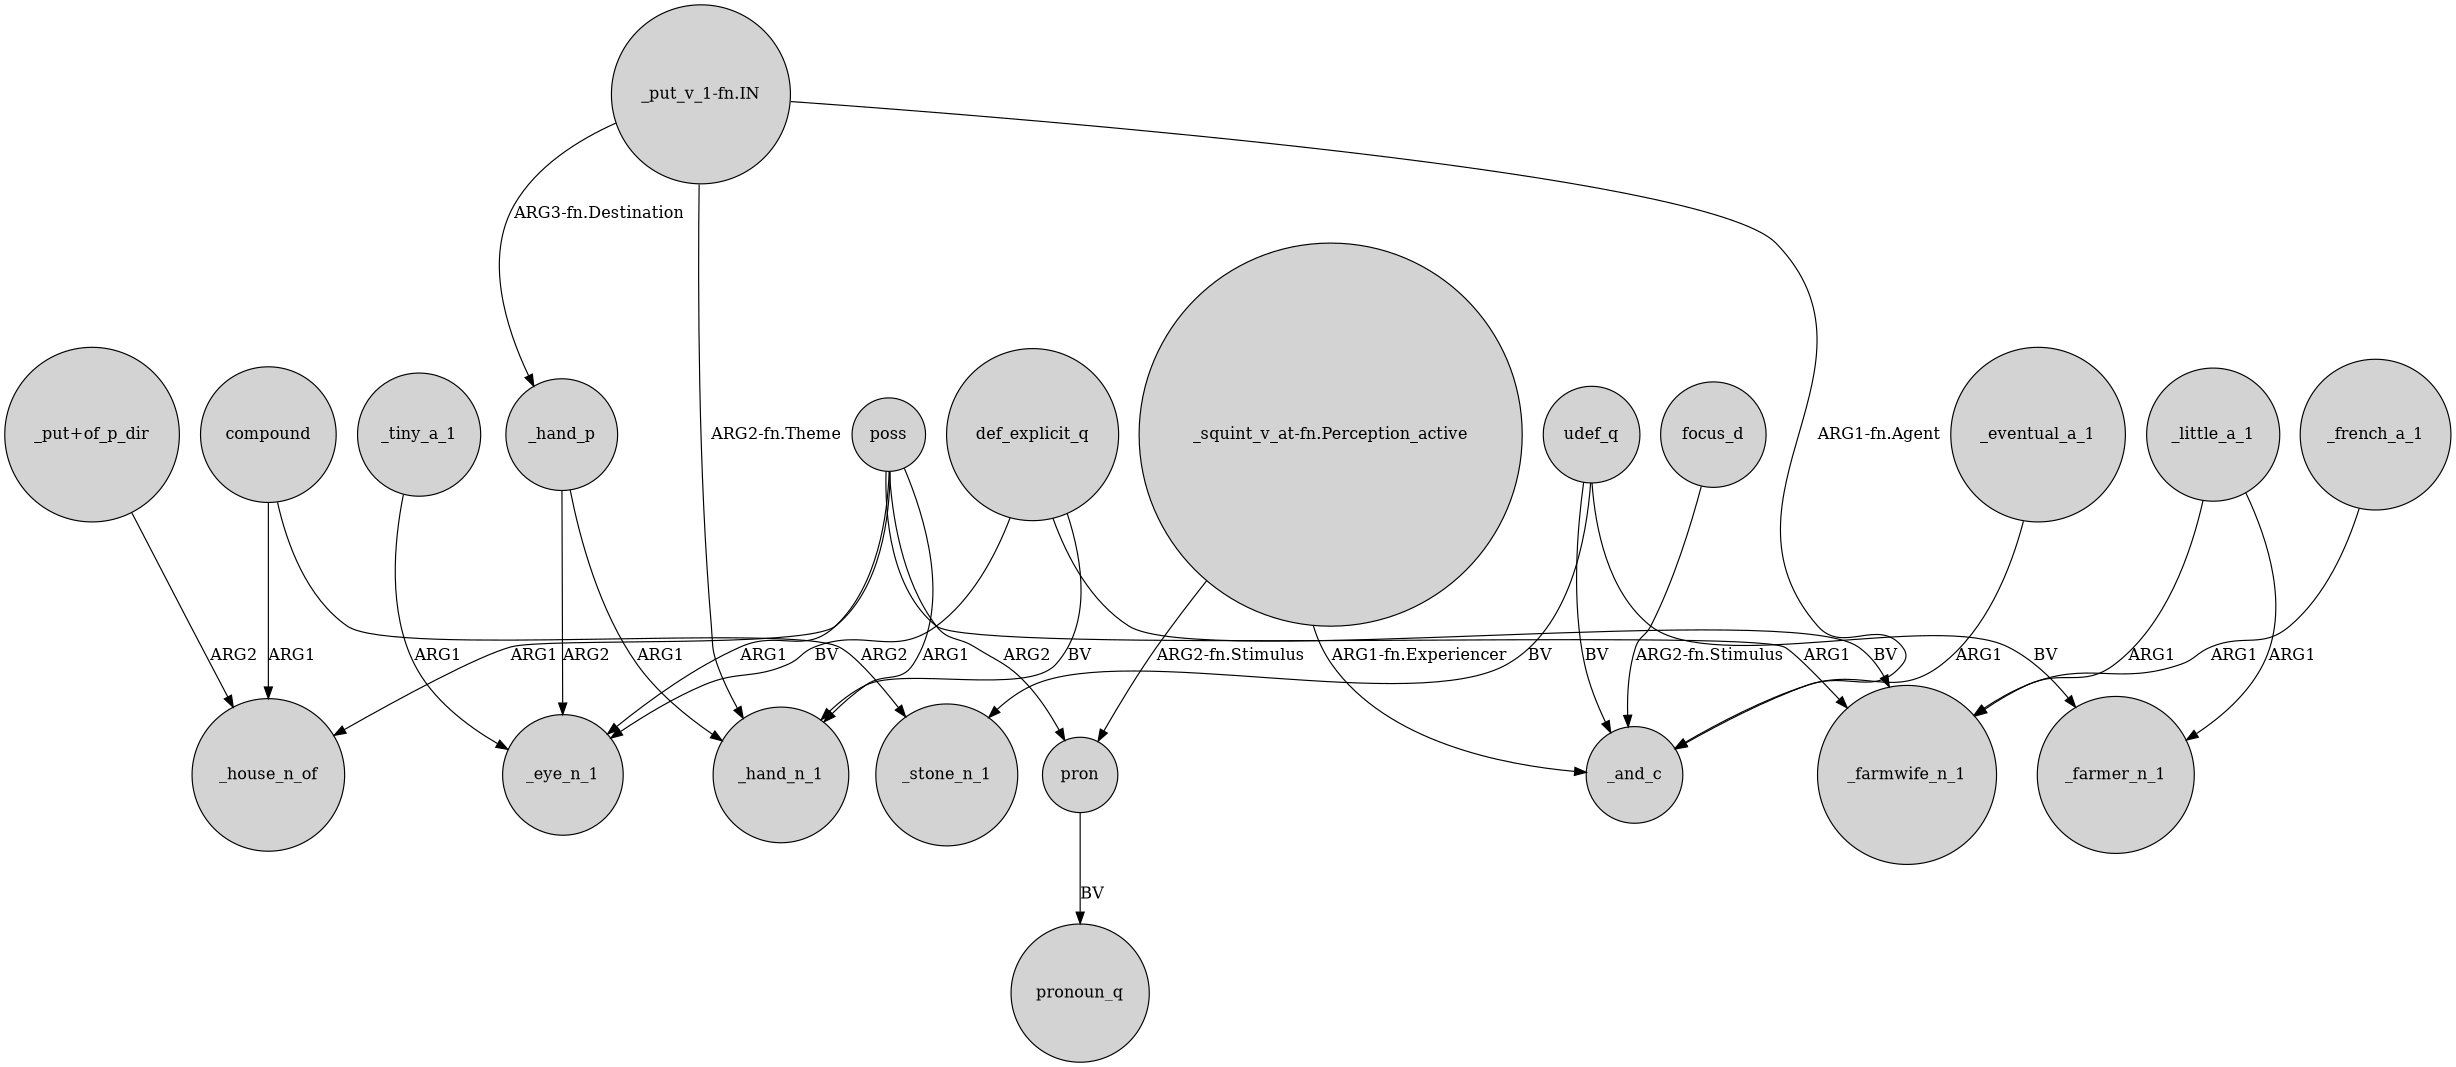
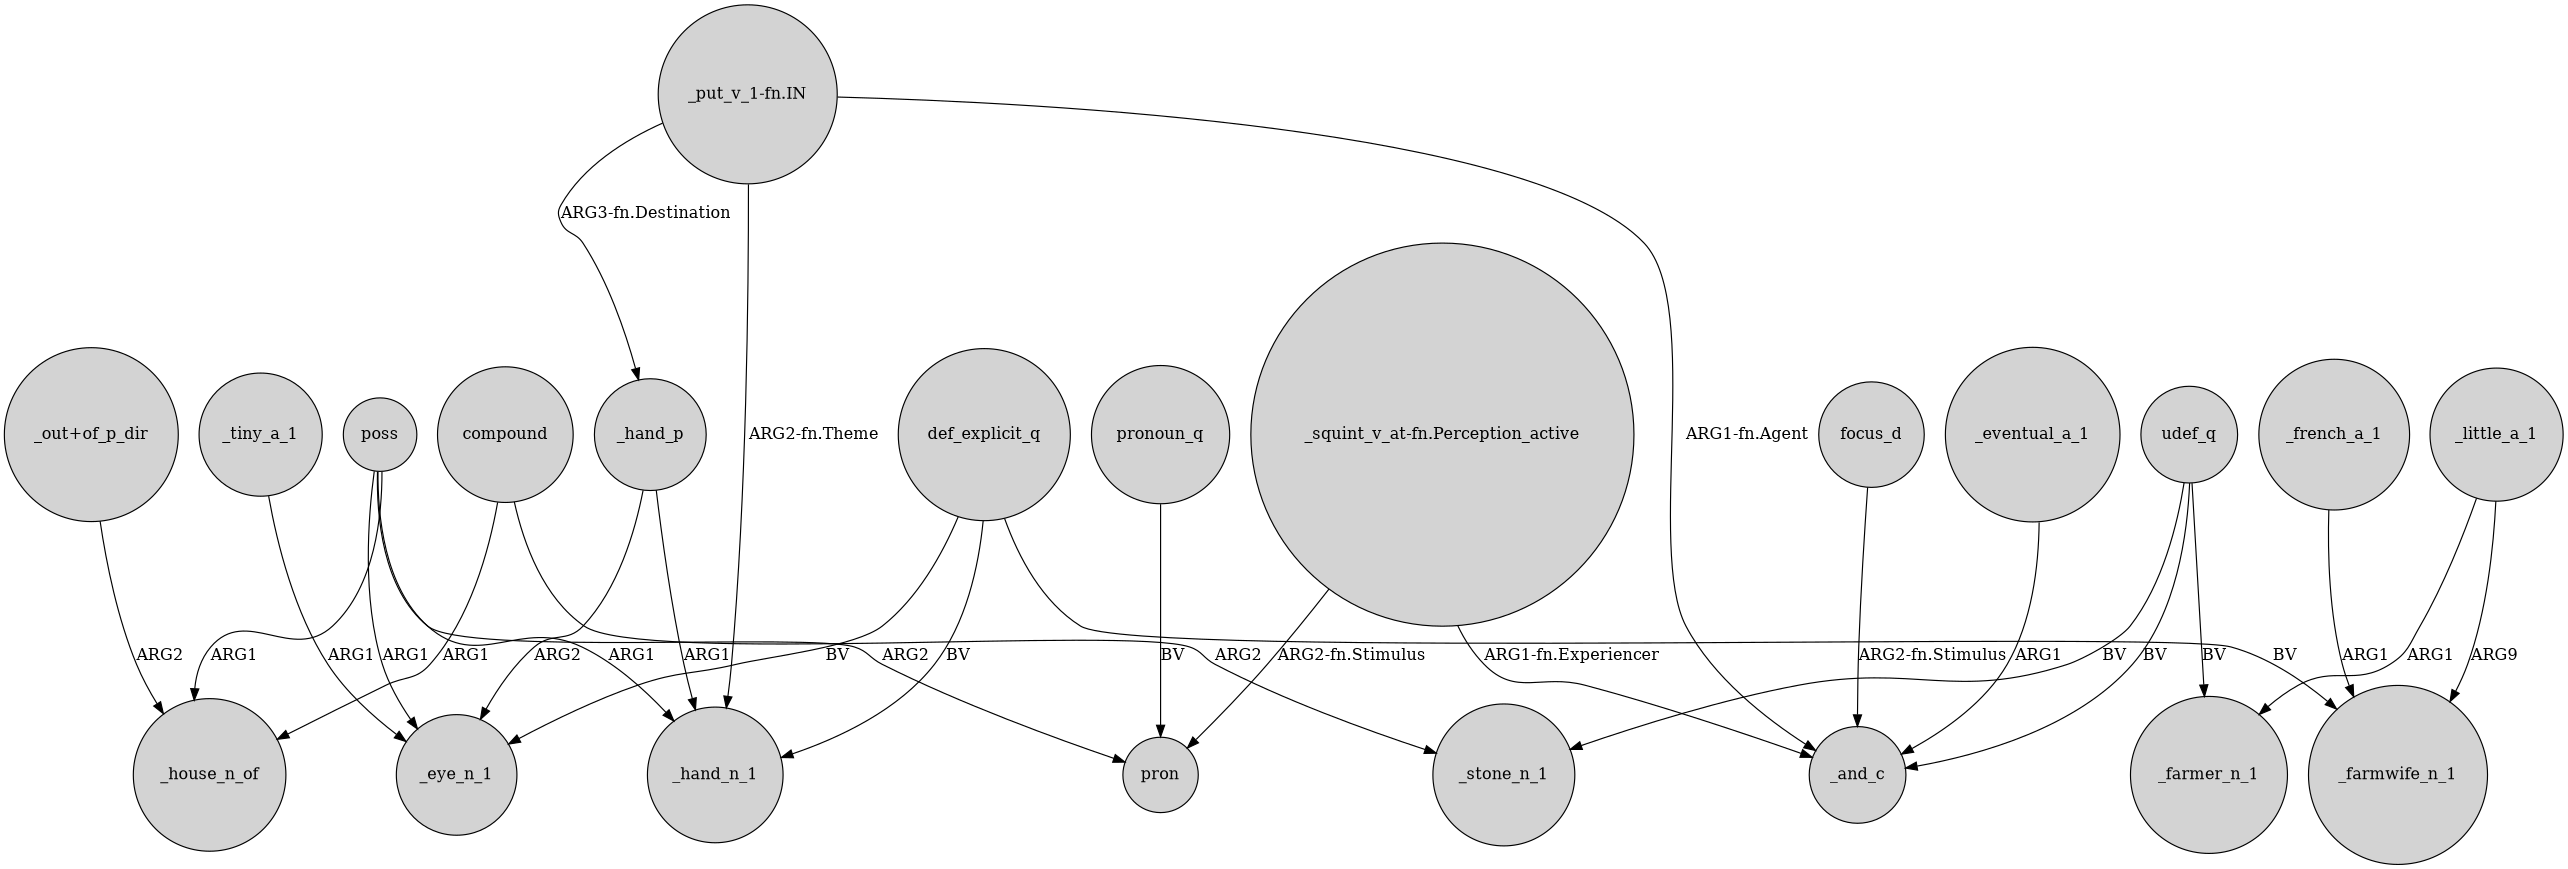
  digraph {
    node [shape=circle style=filled]
-   "_out+of_p_dir" [label="_put+of_p_dir"]
+   "_out+of_p_dir"
    _house_n_of
    _tiny_a_1
    _eye_n_1
    "_squint_v_at-fn.Perception_active"
    _and_c
    pron
    poss
    _hand_n_1
    _farmwife_n_1
    compound
    _stone_n_1
    "_put_v_1-fn.IN"
    n14 [label=_hand_p]
    _little_a_1
    _farmer_n_1
    pronoun_q
    def_explicit_q
    _french_a_1
    focus_d
    udef_q
    _eventual_a_1
    "_out+of_p_dir" -> _house_n_of [label=ARG2]
    _tiny_a_1 -> _eye_n_1 [label=ARG1]
    "_squint_v_at-fn.Perception_active" -> _and_c [label="ARG1-fn.Experiencer"]
    "_squint_v_at-fn.Perception_active" -> pron [label="ARG2-fn.Stimulus"]
    poss -> _house_n_of [label=ARG1]
    poss -> _eye_n_1 [label=ARG1]
    poss -> pron [label=ARG2]
    poss -> _hand_n_1 [label=ARG1]
-   poss -> _farmwife_n_1 [label=ARG1]
    compound -> _house_n_of [label=ARG1]
    compound -> _stone_n_1 [label=ARG2]
    "_put_v_1-fn.IN" -> _and_c [label="ARG1-fn.Agent"]
    "_put_v_1-fn.IN" -> _hand_n_1 [label="ARG2-fn.Theme"]
    "_put_v_1-fn.IN" -> n14 [label="ARG3-fn.Destination"]
    n14 -> _eye_n_1 [label=ARG2]
    n14 -> _hand_n_1 [label=ARG1]
-   _little_a_1 -> _farmwife_n_1 [label=ARG1]
+   _little_a_1 -> _farmwife_n_1 [label=ARG9]
    _little_a_1 -> _farmer_n_1 [label=ARG1]
-   pron -> pronoun_q [label=BV]
+   pronoun_q -> pron [label=BV]
    def_explicit_q -> _eye_n_1 [label=BV]
    def_explicit_q -> _hand_n_1 [label=BV]
    def_explicit_q -> _farmwife_n_1 [label=BV]
    _french_a_1 -> _farmwife_n_1 [label=ARG1]
    focus_d -> _and_c [label="ARG2-fn.Stimulus"]
    udef_q -> _and_c [label=BV]
    udef_q -> _stone_n_1 [label=BV]
    udef_q -> _farmer_n_1 [label=BV]
    _eventual_a_1 -> _and_c [label=ARG1]
  }
